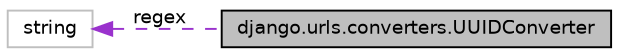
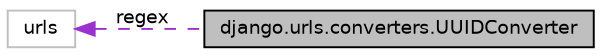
  digraph {
    rankdir=LR
    node [fontname=Helvetica fontsize=10 shape=record style=filled]
    n1 [color=black fillcolor=grey75 fontcolor=black height=0.2 label="django.urls.converters.UUIDConverter" width=0.4]
-   n2 [color=grey75 fillcolor=white height=0.2 label=string width=0.4]
+   n2 [color=grey75 fillcolor=white height=0.2 label=urls width=0.4]
    n2 -> n1 [color=darkorchid3 dir=back fontname=Helvetica fontsize=10 label=" regex" labelfontname=Helvetica labelfontsize=10 style=dashed]
  }
